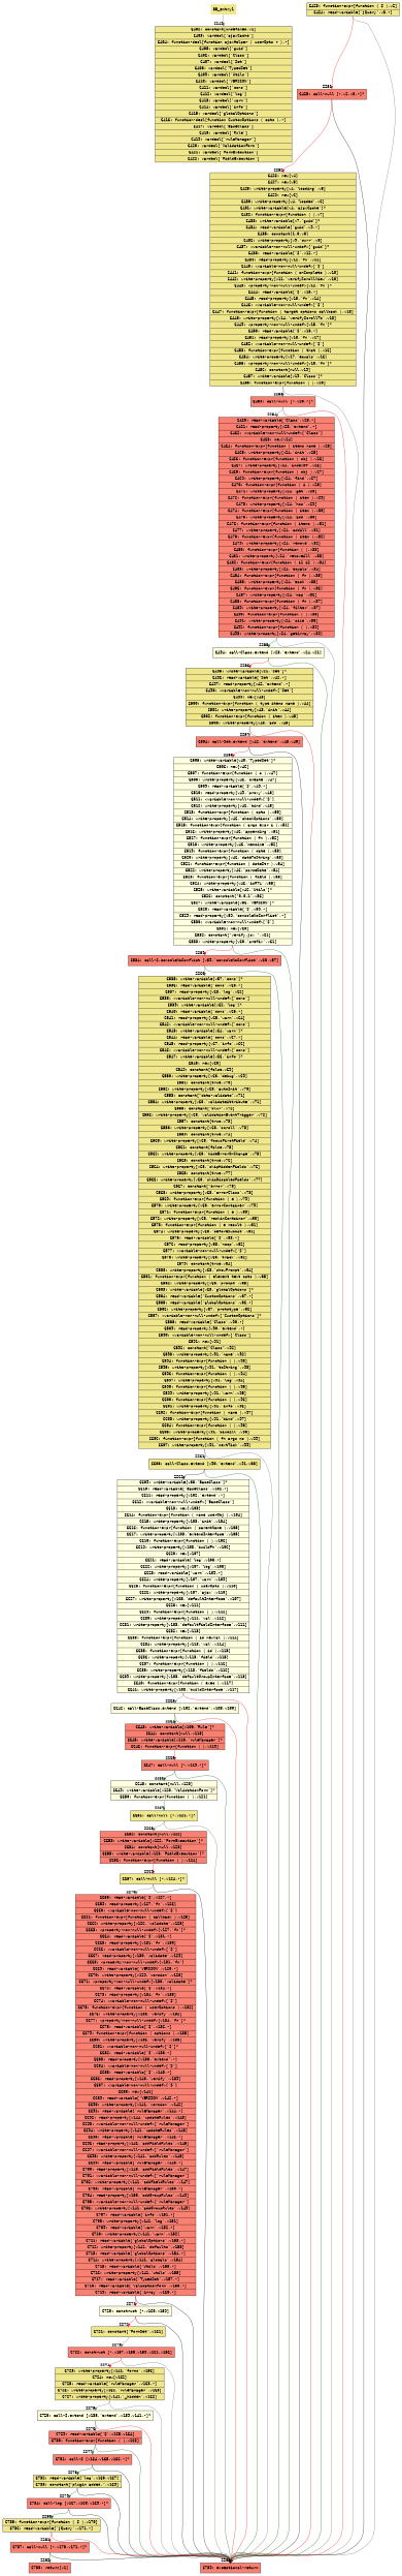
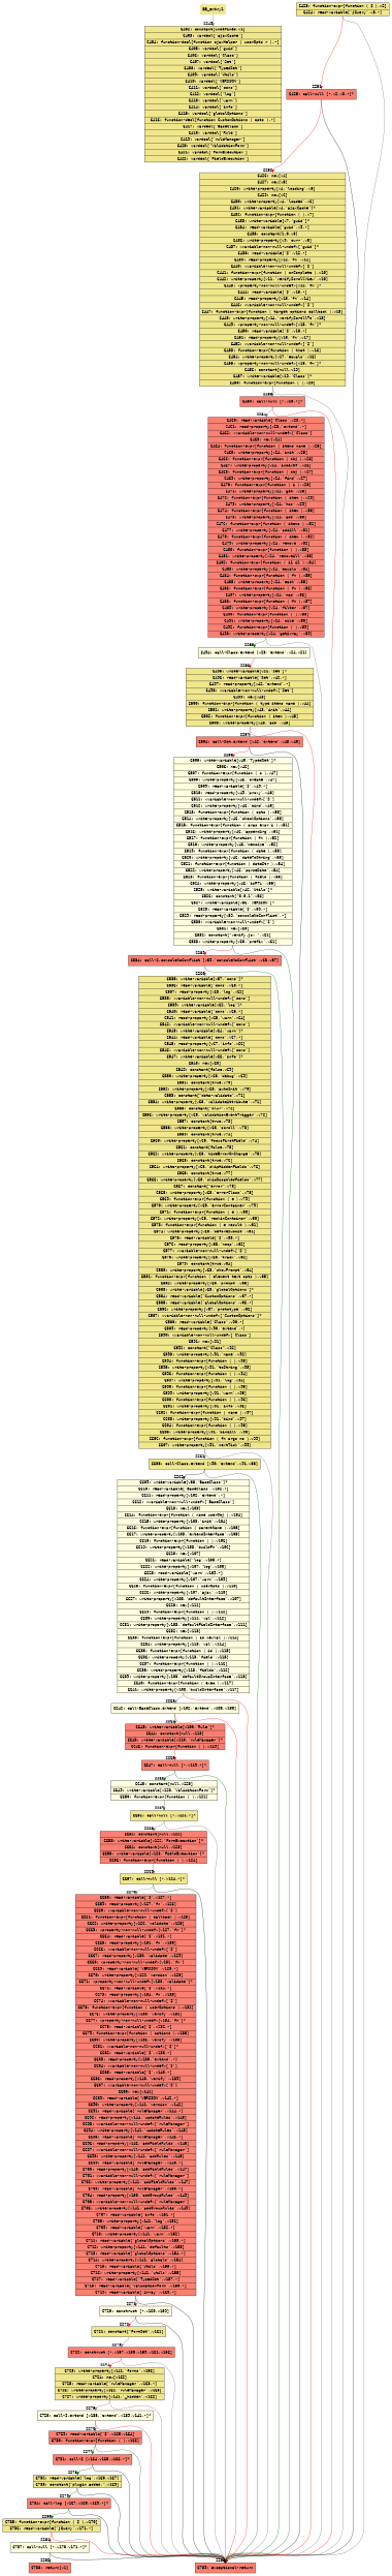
  digraph {
    fontname="DejaVu Sans Mono"
    rankdir=TD
    node [fillcolor=salmon fontname="DejaVu Sans Mono" shape=record style=filled]
    edge [color=gray40 fontname="DejaVu Sans Mono" headport=n tailport=s]
    BB_entry1 [fillcolor=khaki shape=none]
    n2 [fillcolor=khaki label="{6402: constant[undefined,v1]|6403: vardecl['ajaxCache']|6404: function-decl[function ajaxHelper ( userOpts r ),-]|6405: vardecl['guid']|6406: vardecl['Class']|6407: vardecl['Set']|6408: vardecl['TypedSet']|6409: vardecl['Utils']|6410: vardecl['VERSION']|6411: vardecl['cons']|6412: vardecl['log']|6413: vardecl['warn']|6414: vardecl['info']|6415: vardecl['globalOptions']|6416: function-decl[function CustomOptions ( opts ),-]|6417: vardecl['BaseClass']|6418: vardecl['Rule']|6419: vardecl['ruleManager']|6420: vardecl['ValidationForm']|6421: vardecl['FormExecution']|6422: vardecl['FieldExecution']}"]
    n3 [fillcolor=khaki label="{6423: function-expr[function ( $ ),v2]|6424: read-variable['jQuery',v3,-]}"]
    n4 [label="{6425: call-null [-,v2,v3,-]*}"]
    n5 [label="{6739: exceptional-return}"]
    n6 [fillcolor=khaki label="{6426: new[v4]|6427: new[v5]|6428: write-property[v4,'loading',v5]|6429: new[v6]|6430: write-property[v4,'loaded',v6]|6431: write-variable[v4,'ajaxCache']*|6432: function-expr[function ( ),v7]|6433: write-variable[v7,'guid']*|6434: read-variable['guid',v9,-]|6435: constant[1.0,v8]|6436: write-property[v9,'curr',v8]|6437: \<variable-non-null-undef\>['guid']*|6438: read-variable['$',v12,-]|6439: read-property[v12,'fn',v11]|6440: \<variable-non-null-undef\>['$']|6441: function-expr[function ( onComplete ),v10]|6442: write-property[v11,'verifyScrollView',v10]|6443: \<property-non-null-undef\>[v12,'fn']*|6444: read-variable['$',v15,-]|6445: read-property[v15,'fn',v14]|6446: \<variable-non-null-undef\>['$']|6447: function-expr[function ( target options callback ),v13]|6448: write-property[v14,'verifyScrollTo',v13]|6449: \<property-non-null-undef\>[v15,'fn']*|6450: read-variable['$',v18,-]|6451: read-property[v18,'fn',v17]|6452: \<variable-non-null-undef\>['$']|6453: function-expr[function ( that ),v16]|6454: write-property[v17,'equals',v16]|6455: \<property-non-null-undef\>[v18,'fn']*|6456: constant[null,v19]|6457: write-variable[v19,'Class']*|6458: function-expr[function ( ),v20]}"]
    n7 [label="{6459: call-null [-,v20,-]*}"]
    n8 [label="{6460: read-variable['Class',v23,-]|6461: read-property[v23,'extend',-]|6462: \<variable-non-null-undef\>['Class']|6463: new[v24]|6464: function-expr[function ( items name ),v25]|6465: write-property[v24,'init',v25]|6466: function-expr[function ( obj ),v26]|6467: write-property[v24,'indexOf',v26]|6468: function-expr[function ( obj ),v27]|6469: write-property[v24,'find',v27]|6470: function-expr[function ( i ),v28]|6471: write-property[v24,'get',v28]|6472: function-expr[function ( item ),v29]|6473: write-property[v24,'has',v29]|6474: function-expr[function ( item ),v30]|6475: write-property[v24,'add',v30]|6476: function-expr[function ( items ),v31]|6477: write-property[v24,'addAll',v31]|6478: function-expr[function ( item ),v32]|6479: write-property[v24,'remove',v32]|6480: function-expr[function ( ),v33]|6481: write-property[v24,'removeAll',v33]|6482: function-expr[function ( i1 i2 ),v34]|6483: write-property[v24,'equals',v34]|6484: function-expr[function ( fn ),v35]|6485: write-property[v24,'each',v35]|6486: function-expr[function ( fn ),v36]|6487: write-property[v24,'map',v36]|6488: function-expr[function ( fn ),v37]|6489: write-property[v24,'filter',v37]|6490: function-expr[function ( ),v38]|6491: write-property[v24,'size',v38]|6492: function-expr[function ( ),v39]|6493: write-property[v24,'getArray',v39]}"]
    n9 [fillcolor=lightyellow label="{6494: call-Class.extend [v23,'extend',v24,v21]}"]
    n10 [fillcolor=khaki label="{6495: write-variable[v21,'Set']*|6496: read-variable['Set',v42,-]|6497: read-property[v42,'extend',-]|6498: \<variable-non-null-undef\>['Set']|6499: new[v43]|6500: function-expr[function ( type items name ),v44]|6501: write-property[v43,'init',v44]|6502: function-expr[function ( item ),v45]|6503: write-property[v43,'add',v45]}"]
    n11 [label="{6504: call-Set.extend [v42,'extend',v43,v40]}"]
    n12 [fillcolor=lightyellow label="{6505: write-variable[v40,'TypedSet']*|6506: new[v46]|6507: function-expr[function ( o ),v47]|6508: write-property[v46,'create',v47]|6509: read-variable['$',v49,-]|6510: read-property[v49,'proxy',v48]|6511: \<variable-non-null-undef\>['$']|6512: write-property[v46,'bind',v48]|6513: function-expr[function ( opts ),v50]|6514: write-property[v46,'checkOptions',v50]|6515: function-expr[function ( args expr i ),v51]|6516: write-property[v46,'appendArg',v51]|6517: function-expr[function ( fn ),v52]|6518: write-property[v46,'memoize',v52]|6519: function-expr[function ( date ),v53]|6520: write-property[v46,'dateToString',v53]|6521: function-expr[function ( dateStr ),v54]|6522: write-property[v46,'parseDate',v54]|6523: function-expr[function ( field ),v55]|6524: write-property[v46,'isRTL',v55]|6525: write-variable[v46,'Utils']*|6526: constant[\"0.0.1\",v56]|6527: write-variable[v56,'VERSION']*|6528: read-variable['$',v59,-]|6529: read-property[v59,'consoleNoConflict',-]|6530: \<variable-non-null-undef\>['$']|6531: new[v60]|6532: constant[\"verify.js: \",v61]|6533: write-property[v60,'prefix',v61]}"]
    n13 [label="{6534: call-$.consoleNoConflict [v59,'consoleNoConflict',v60,v57]}"]
    n14 [fillcolor=khaki label="{6535: write-variable[v57,'cons']*|6536: read-variable['cons',v63,-]|6537: read-property[v63,'log',v62]|6538: \<variable-non-null-undef\>['cons']|6539: write-variable[v62,'log']*|6540: read-variable['cons',v65,-]|6541: read-property[v65,'warn',v64]|6542: \<variable-non-null-undef\>['cons']|6543: write-variable[v64,'warn']*|6544: read-variable['cons',v67,-]|6545: read-property[v67,'info',v66]|6546: \<variable-non-null-undef\>['cons']|6547: write-variable[v66,'info']*|6548: new[v68]|6549: constant[false,v69]|6550: write-property[v68,'debug',v69]|6551: constant[true,v70]|6552: write-property[v68,'autoInit',v70]|6553: constant[\"data-validate\",v71]|6554: write-property[v68,'validateAttribute',v71]|6555: constant[\"blur\",v72]|6556: write-property[v68,'validationEventTrigger',v72]|6557: constant[true,v73]|6558: write-property[v68,'scroll',v73]|6559: constant[true,v74]|6560: write-property[v68,'focusFirstField',v74]|6561: constant[false,v75]|6562: write-property[v68,'hideErrorOnChange',v75]|6563: constant[true,v76]|6564: write-property[v68,'skipHiddenFields',v76]|6565: constant[true,v77]|6566: write-property[v68,'skipDisabledFields',v77]|6567: constant[\"error\",v78]|6568: write-property[v68,'errorClass',v78]|6569: function-expr[function ( e ),v79]|6570: write-property[v68,'errorContainer',v79]|6571: function-expr[function ( e ),v80]|6572: write-property[v68,'reskinContainer',v80]|6573: function-expr[function ( e result ),v81]|6574: write-property[v68,'beforeSubmit',v81]|6575: read-variable['$',v83,-]|6576: read-property[v83,'noop',v82]|6577: \<variable-non-null-undef\>['$']|6578: write-property[v68,'track',v82]|6579: constant[true,v84]|6580: write-property[v68,'showPrompt',v84]|6581: function-expr[function ( element text opts ),v85]|6582: write-property[v68,'prompt',v85]|6583: write-variable[v68,'globalOptions']*|6584: read-variable['CustomOptions',v87,-]|6585: read-variable['globalOptions',v86,-]|6586: write-property[v87,'prototype',v86]|6587: \<variable-non-null-undef\>['CustomOptions']*|6588: read-variable['Class',v90,-]|6589: read-property[v90,'extend',-]|6590: \<variable-non-null-undef\>['Class']|6591: new[v91]|6592: constant[\"Class\",v92]|6593: write-property[v91,'name',v92]|6594: function-expr[function ( ),v93]|6595: write-property[v91,'toString',v93]|6596: function-expr[function ( ),v94]|6597: write-property[v91,'log',v94]|6598: function-expr[function ( ),v95]|6599: write-property[v91,'warn',v95]|6600: function-expr[function ( ),v96]|6601: write-property[v91,'info',v96]|6602: function-expr[function ( name ),v97]|6603: write-property[v91,'bind',v97]|6604: function-expr[function ( ),v98]|6605: write-property[v91,'bindAll',v98]|6606: function-expr[function ( fn args ms ),v99]|6607: write-property[v91,'nextTick',v99]}"]
    n15 [fillcolor=khaki label="{6608: call-Class.extend [v90,'extend',v91,v88]}"]
    n16 [fillcolor=lightyellow label="{6609: write-variable[v88,'BaseClass']*|6610: read-variable['BaseClass',v102,-]|6611: read-property[v102,'extend',-]|6612: \<variable-non-null-undef\>['BaseClass']|6613: new[v103]|6614: function-expr[function ( name userObj ),v104]|6615: write-property[v103,'init',v104]|6616: function-expr[function ( parentName ),v105]|6617: write-property[v103,'extendInterface',v105]|6618: function-expr[function ( ),v106]|6619: write-property[v103,'buildFn',v106]|6620: new[v107]|6621: read-variable['log',v108,-]|6622: write-property[v107,'log',v108]|6623: read-variable['warn',v109,-]|6624: write-property[v107,'warn',v109]|6625: function-expr[function ( userOpts ),v110]|6626: write-property[v107,'ajax',v110]|6627: write-property[v103,'defaultInterface',v107]|6628: new[v111]|6629: function-expr[function ( ),v112]|6630: write-property[v111,'val',v112]|6631: write-property[v103,'defaultFieldInterface',v111]|6632: new[v113]|6633: function-expr[function ( id newVal ),v114]|6634: write-property[v113,'val',v114]|6635: function-expr[function ( id ),v115]|6636: write-property[v113,'field',v115]|6637: function-expr[function ( ),v116]|6638: write-property[v113,'fields',v116]|6639: write-property[v103,'defaultGroupInterface',v113]|6640: function-expr[function ( exec ),v117]|6641: write-property[v103,'buildInterface',v117]}"]
    n17 [fillcolor=lightyellow label="{6642: call-BaseClass.extend [v102,'extend',v103,v100]}"]
    n18 [label="{6643: write-variable[v100,'Rule']*|6644: constant[null,v118]|6645: write-variable[v118,'ruleManager']*|6646: function-expr[function ( ),v119]}"]
    n19 [label="{6647: call-null [-,v119,-]*}"]
    n20 [fillcolor=lightyellow label="{6648: constant[null,v120]|6649: write-variable[v120,'ValidationForm']*|6650: function-expr[function ( ),v121]}"]
    n21 [fillcolor=khaki label="{6651: call-null [-,v121,-]*}"]
    n22 [label="{6652: constant[null,v122]|6653: write-variable[v122,'FormExecution']*|6654: constant[null,v123]|6655: write-variable[v123,'FieldExecution']*|6656: function-expr[function ( ),v124]}"]
    n23 [fillcolor=khaki label="{6657: call-null [-,v124,-]*}"]
    n24 [label="{6658: read-variable['$',v127,-]|6659: read-property[v127,'fn',v126]|6660: \<variable-non-null-undef\>['$']|6661: function-expr[function ( callback ),v125]|6662: write-property[v126,'validate',v125]|6663: \<property-non-null-undef\>[v127,'fn']*|6664: read-variable['$',v131,-]|6665: read-property[v131,'fn',v130]|6666: \<variable-non-null-undef\>['$']|6667: read-property[v130,'validate',v129]|6668: \<property-non-null-undef\>[v131,'fn']|6669: read-variable['VERSION',v128,-]|6670: write-property[v129,'version',v128]|6671: \<property-non-null-undef\>[v130,'validate']*|6672: read-variable['$',v134,-]|6673: read-property[v134,'fn',v133]|6674: \<variable-non-null-undef\>['$']|6675: function-expr[function ( userOptions ),v132]|6676: write-property[v133,'verify',v132]|6677: \<property-non-null-undef\>[v134,'fn']*|6678: read-variable['$',v136,-]|6679: function-expr[function ( options ),v135]|6680: write-property[v136,'verify',v135]|6681: \<variable-non-null-undef\>['$']*|6682: read-variable['$',v138,-]|6683: read-property[v138,'extend',-]|6684: \<variable-non-null-undef\>['$']|6685: read-variable['$',v140,-]|6686: read-property[v140,'verify',v139]|6687: \<variable-non-null-undef\>['$']|6688: new[v141]|6689: read-variable['VERSION',v142,-]|6690: write-property[v141,'version',v142]|6691: read-variable['ruleManager',v144,-]|6692: read-property[v144,'updateRules',v143]|6693: \<variable-non-null-undef\>['ruleManager']|6694: write-property[v141,'updateRules',v143]|6695: read-variable['ruleManager',v146,-]|6696: read-property[v146,'addFieldRules',v145]|6697: \<variable-non-null-undef\>['ruleManager']|6698: write-property[v141,'addRules',v145]|6699: read-variable['ruleManager',v148,-]|6700: read-property[v148,'addFieldRules',v147]|6701: \<variable-non-null-undef\>['ruleManager']|6702: write-property[v141,'addFieldRules',v147]|6703: read-variable['ruleManager',v150,-]|6704: read-property[v150,'addGroupRules',v149]|6705: \<variable-non-null-undef\>['ruleManager']|6706: write-property[v141,'addGroupRules',v149]|6707: read-variable['info',v151,-]|6708: write-property[v141,'log',v151]|6709: read-variable['warn',v152,-]|6710: write-property[v141,'warn',v152]|6711: read-variable['globalOptions',v153,-]|6712: write-property[v141,'defaults',v153]|6713: read-variable['globalOptions',v154,-]|6714: write-property[v141,'globals',v154]|6715: read-variable['Utils',v155,-]|6716: write-property[v141,'utils',v155]|6717: read-variable['TypedSet',v157,-]|6718: read-variable['ValidationForm',v158,-]|6719: read-variable['Array',v160,-]}"]
    n25 [fillcolor=lightyellow label="{6720: construct [-,v160,v159]}"]
    n26 [fillcolor=khaki label="{6721: constant[\"FormSet\",v161]}"]
    n27 [label="{6722: construct [-,v157,v158,v159,v161,v156]}"]
    n28 [fillcolor=khaki label="{6723: write-property[v141,'forms',v156]|6724: new[v162]|6725: read-variable['ruleManager',v163,-]|6726: write-property[v162,'ruleManager',v163]|6727: write-property[v141,'_hidden',v162]}"]
    n29 [fillcolor=lightyellow label="{6728: call-$.extend [v138,'extend',v139,v141,-]*}"]
    n30 [label="{6729: read-variable['$',v165,v164]|6730: function-expr[function ( ),v166]}"]
    n31 [label="{6731: call-$ [v164,v165,v166,-]*}"]
    n32 [fillcolor=khaki label="{6732: read-variable['log',v168,v167]|6733: constant[\"plugin added.\",v169]}"]
    n33 [label="{6734: call-log [v167,v168,v169,-]*}"]
    n34 [fillcolor=khaki label="{6735: function-expr[function ( $ ),v170]|6736: read-variable['jQuery',v171,-]}"]
-   n35 [label="{6737: call-null [-,v170,v171,-]*}"]
+   n35 [fillcolor=lightyellow label="{6737: call-null [-,v170,v171,-]*}"]
    n36 [label="{6738: return[v1]}"]
    BB_entry1 -> n2 [headlabel="    2249"]
    n3 -> n4 [color=red headlabel="      2251"]
    n3 -> n5 [headlabel="      2283"]
    n4 -> n5 [color=black]
    n4 -> n6 [color=red headlabel="      2252"]
    n6 -> n5
    n6 -> n7 [headlabel="      2253"]
    n7 -> n5 [color=red]
    n7 -> n8 [headlabel="      2254"]
    n8 -> n5
    n8 -> n9 [color=darkgreen headlabel="      2255"]
-   n9 -> n5 [color=darkgreen]
    n9 -> n10 [color=red headlabel="      2256"]
    n10 -> n5 [color=red]
    n10 -> n11 [headlabel="      2257"]
    n11 -> n5 [color=black]
    n11 -> n12 [color=red headlabel="      2258"]
    n12 -> n5 [color=darkgreen]
    n12 -> n13 [color=red headlabel="      2259"]
    n13 -> n5 [color=darkgreen]
    n13 -> n14 [headlabel="      2260"]
    n14 -> n5
    n14 -> n15 [headlabel="      2261"]
    n15 -> n5 [color=darkgreen]
    n15 -> n16 [color=black headlabel="      2262"]
    n16 -> n5 [color=red]
    n16 -> n17 [headlabel="      2263"]
    n17 -> n5 [color=red]
    n17 -> n18 [color=darkgreen headlabel="      2264"]
    n18 -> n19 [color=red headlabel="      2265"]
    n19 -> n5 [color=darkgreen]
    n19 -> n20 [color=darkgreen headlabel="      2266"]
    n20 -> n21 [color=darkgreen headlabel="      2267"]
    n21 -> n5
    n21 -> n22 [headlabel="      2268"]
    n22 -> n23 [color=red headlabel="      2269"]
    n23 -> n5 [color=black]
    n23 -> n24 [headlabel="      2270"]
    n24 -> n5 [color=black]
    n24 -> n25 [color=red headlabel="      2271"]
    n25 -> n5 [color=black]
    n25 -> n26 [color=red headlabel="      2272"]
    n26 -> n27 [headlabel="      2273"]
    n27 -> n5
    n27 -> n28 [color=red headlabel="      2274"]
    n28 -> n5
    n28 -> n29 [headlabel="      2275"]
    n29 -> n5 [color=red]
    n29 -> n30 [headlabel="      2276"]
    n30 -> n5 [color=darkgreen]
    n30 -> n31 [color=darkgreen headlabel="      2277"]
    n31 -> n5 [color=black]
    n31 -> n32 [color=darkgreen headlabel="      2278"]
    n32 -> n5 [color=black]
    n32 -> n33 [color=darkgreen headlabel="      2279"]
    n33 -> n5 [color=black]
    n33 -> n34 [color=darkgreen headlabel="      2280"]
    n34 -> n5 [color=red]
    n34 -> n35 [color=red headlabel="      2281"]
    n35 -> n5 [color=black]
    n35 -> n36 [color=darkgreen headlabel="      2282"]
  }
